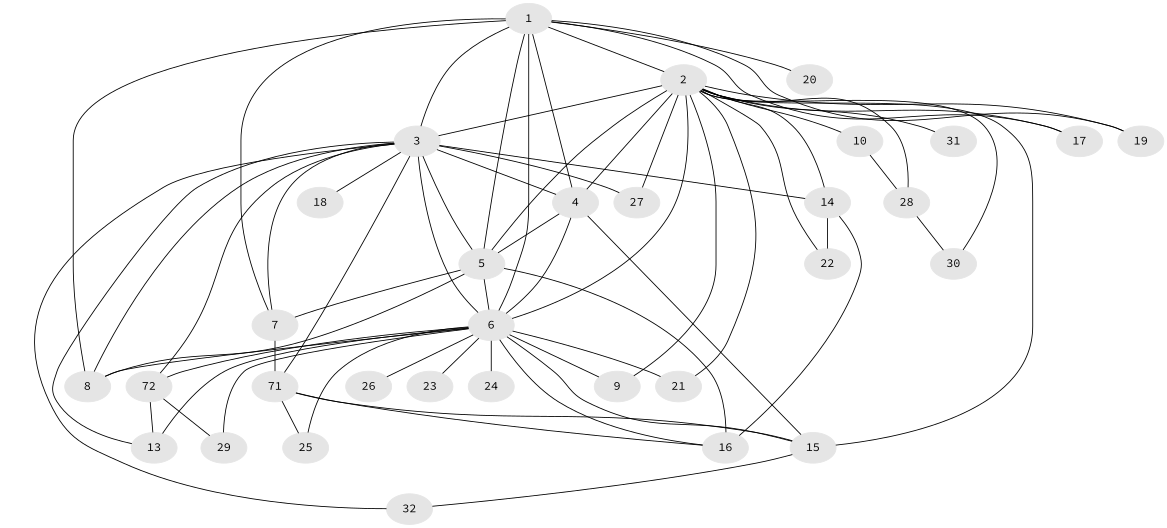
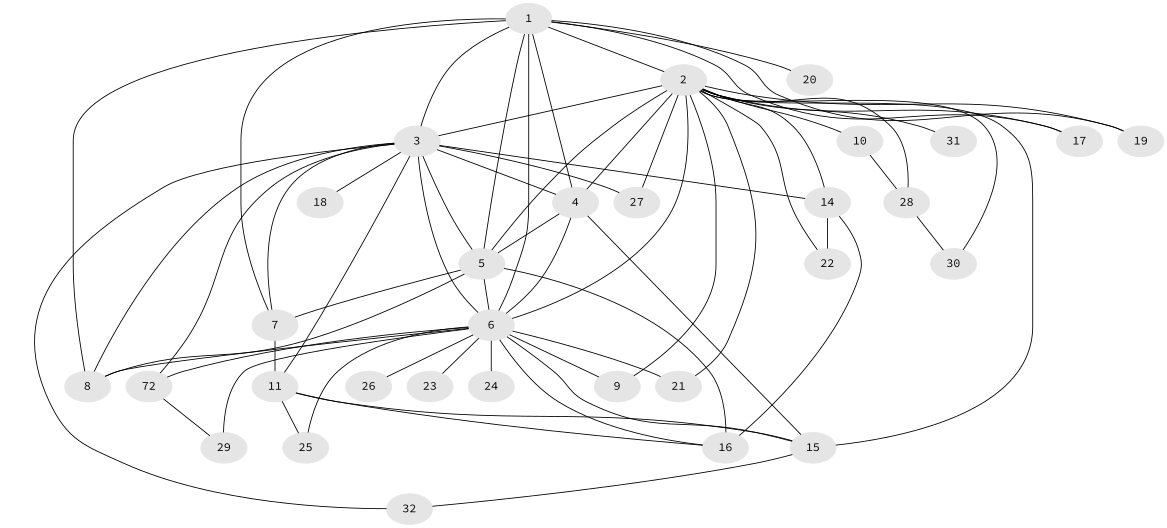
  graph {
    fontname="Source Code Pro"
    node [color=gray90 fontname="Source Code Pro" style=filled]
    edge [fontname="Source Code Pro" weight=1.0]
    1
    2
    3
    4
    5
    6
    7
    8
    17
    19
    20
    9
    10
    14
    15
    21
    22
    27
    28
    30
    31
-   11 [label=71]
+   11
    n23 [label=72]
-   13
    18
    32
    16
    23
    24
    25
    26
    29
    1 -- 2 [weight=2.0]
    1 -- 3 [weight=3.0]
    1 -- 4 [weight=2.0]
    1 -- 5
    1 -- 6 [weight=2.0]
    1 -- 7
    1 -- 8 [weight=2.0]
    1 -- 17
    1 -- 19 [weight=2.0]
    1 -- 20
    2 -- 3 [weight=4.0]
    2 -- 4 [weight=4.0]
    2 -- 5 [weight=2.0]
    2 -- 6 [weight=4.0]
    2 -- 17
    2 -- 19
    2 -- 9
    2 -- 10
    2 -- 14
    2 -- 15
    2 -- 21 [weight=2.0]
    2 -- 22 [weight=2.0]
    2 -- 27
    2 -- 28
    2 -- 30
    2 -- 31
    3 -- 4 [weight=4.0]
    3 -- 5 [weight=3.0]
    3 -- 6 [weight=4.0]
    3 -- 7
    3 -- 8
    3 -- 14
    3 -- 27
    3 -- 11
    3 -- n23
-   3 -- 13
    3 -- 18
    3 -- 32
    4 -- 5 [weight=2.0]
    4 -- 6 [weight=4.0]
    4 -- 15 [weight=5.0]
    5 -- 6 [weight=2.0]
    5 -- 7 [weight=2.0]
    5 -- 8 [weight=2.0]
    5 -- 16 [weight=5.0]
    6 -- 8 [weight=2.0]
    6 -- 9
    6 -- 15
    6 -- 21 [weight=2.0]
    6 -- n23
-   6 -- 13 [weight=2.0]
    6 -- 16
    6 -- 23
    6 -- 24
    6 -- 25
    6 -- 26
    6 -- 29
    7 -- 11
    10 -- 28
    14 -- 22
    14 -- 16
    15 -- 32
    28 -- 30
    11 -- 15
    11 -- 16 [weight=2.0]
    11 -- 25
-   n23 -- 13
    n23 -- 29
  }
